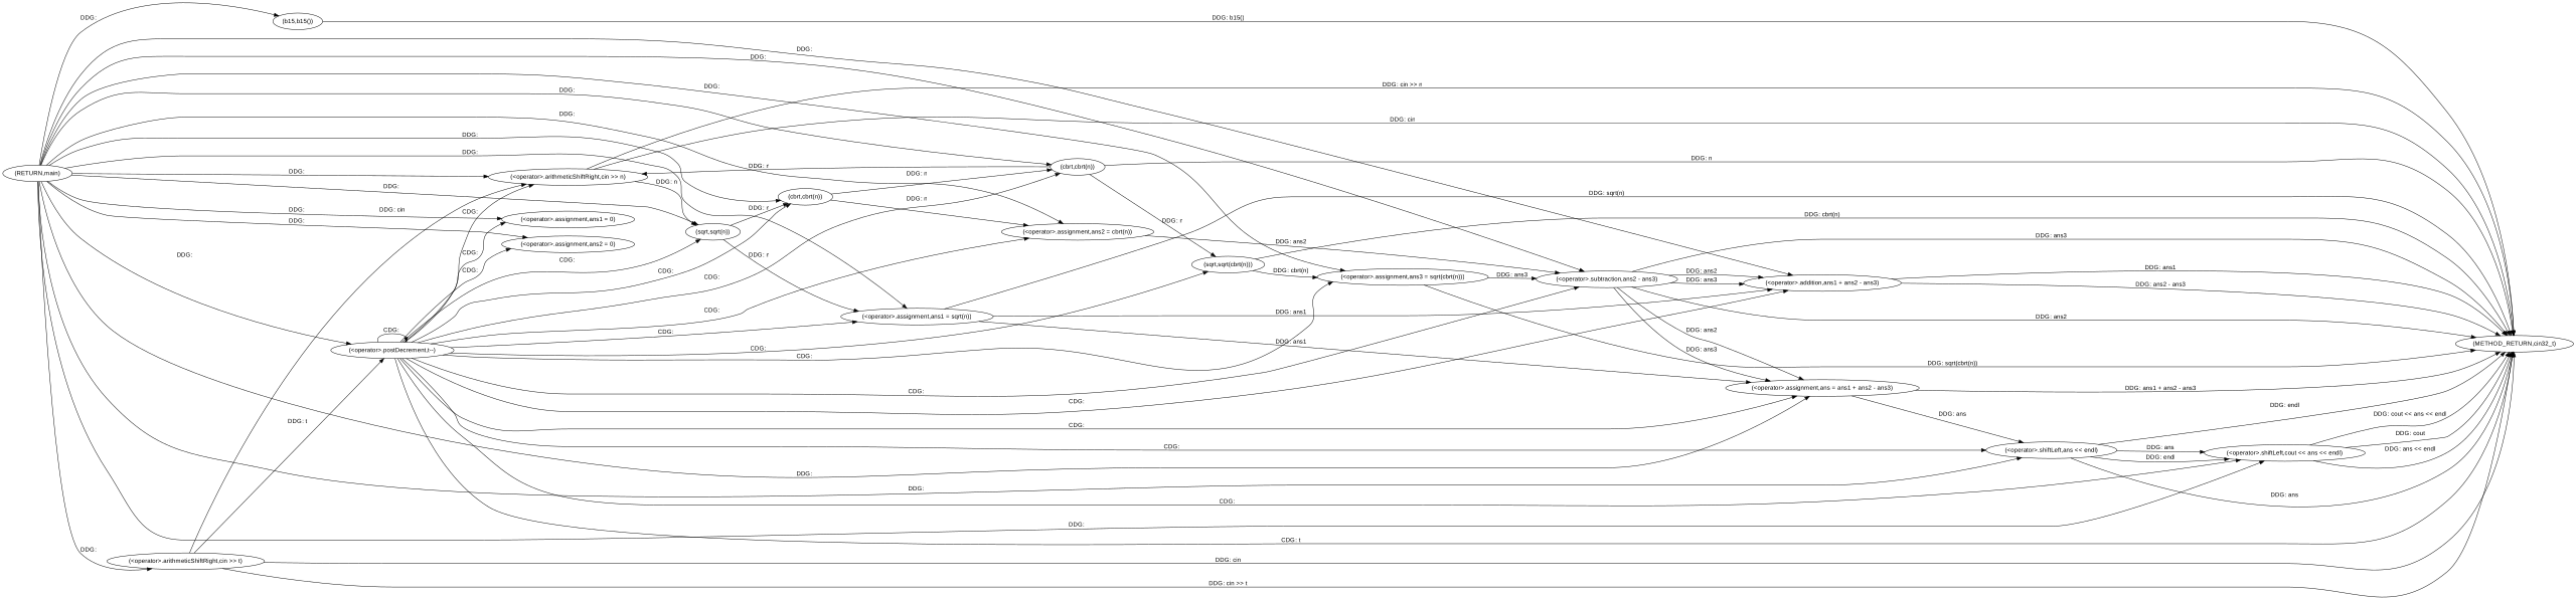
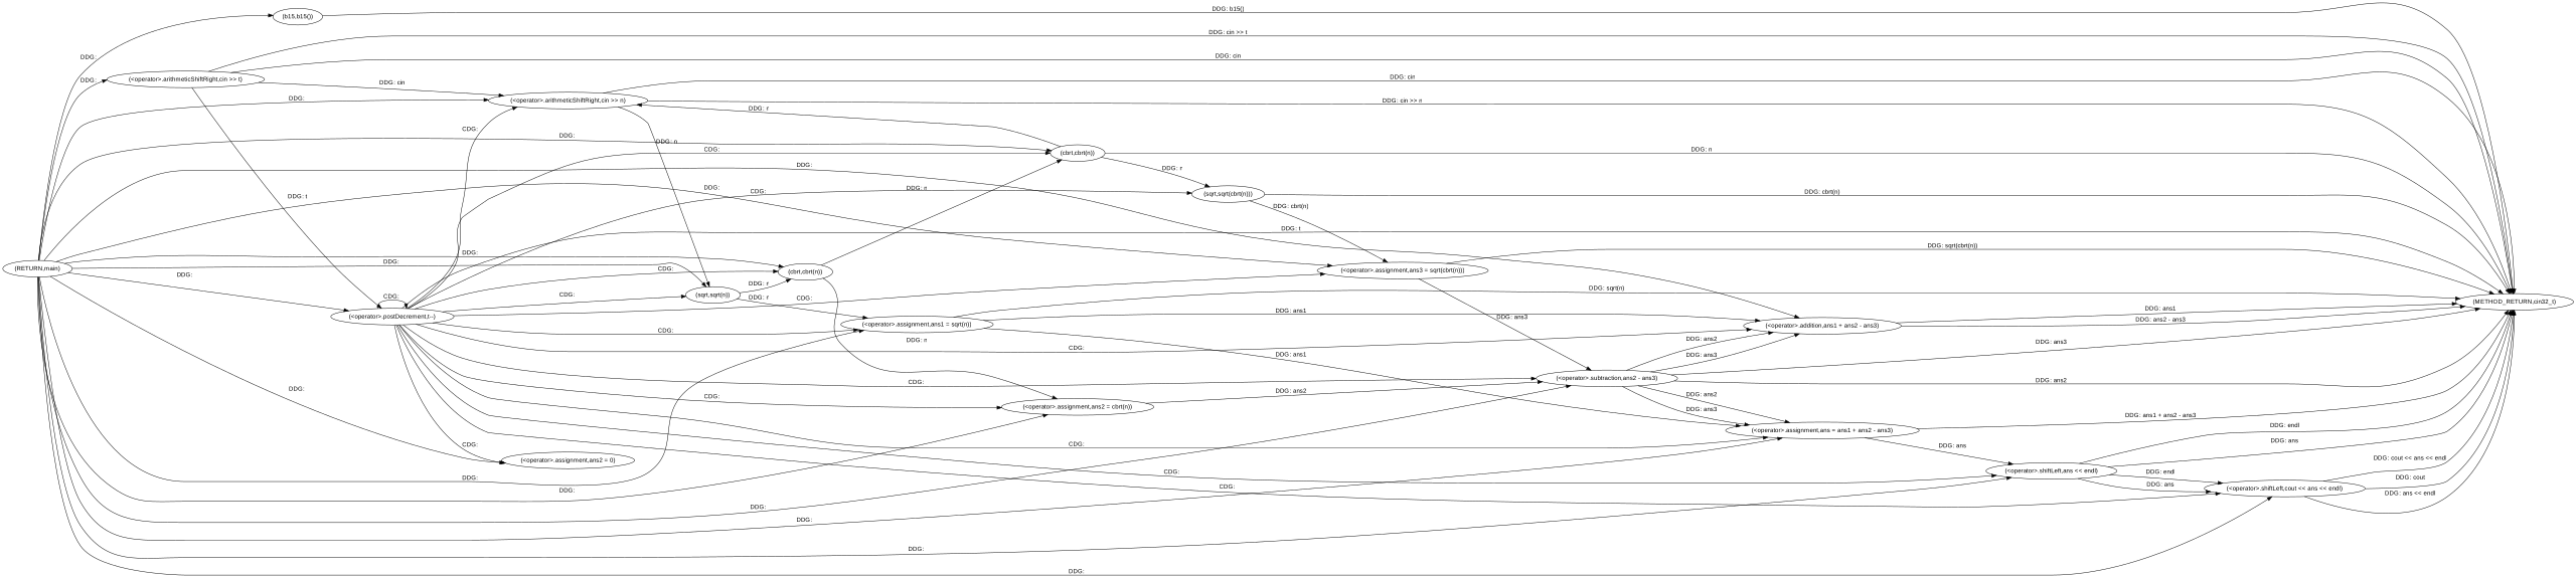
  digraph {
    fontname="Liberation Sans"
    rankdir=LR
    node [fontname="Liberation Sans"]
    edge [fontname="Liberation Sans"]
    n1 [label="(RETURN,main)"]
    n2 [label="(b15,b15())"]
    n3 [label="(<operator>.arithmeticShiftRight,cin >> t)"]
    n4 [label="(<operator>.postDecrement,t--)"]
    n5 [label="(<operator>.arithmeticShiftRight,cin >> n)"]
-   n6 [label="(<operator>.assignment,ans1 = 0)"]
    n7 [label="(<operator>.assignment,ans2 = 0)"]
    n8 [label="(<operator>.assignment,ans1 = sqrt(n))"]
    n9 [label="(<operator>.assignment,ans2 = cbrt(n))"]
    n10 [label="(<operator>.assignment,ans3 = sqrt(cbrt(n)))"]
    n11 [label="(<operator>.assignment,ans = ans1 + ans2 - ans3)"]
    n12 [label="(<operator>.shiftLeft,cout << ans << endl)"]
    n13 [label="(sqrt,sqrt(n))"]
    n14 [label="(cbrt,cbrt(n))"]
    n15 [label="(<operator>.addition,ans1 + ans2 - ans3)"]
    n16 [label="(<operator>.shiftLeft,ans << endl)"]
    n17 [label="(cbrt,cbrt(n))"]
    n18 [label="(<operator>.subtraction,ans2 - ans3)"]
    n19 [label="(METHOD_RETURN,cin32_t)"]
    n20 [label="(sqrt,sqrt(cbrt(n)))"]
    n1 -> n2 [label="DDG: "]
    n1 -> n3 [label="DDG: "]
    n1 -> n4 [label="DDG: "]
    n1 -> n5 [label="DDG: "]
-   n1 -> n6 [label="DDG: "]
    n1 -> n7 [label="DDG: "]
    n1 -> n8 [label="DDG: "]
    n1 -> n9 [label="DDG: "]
    n1 -> n10 [label="DDG: "]
    n1 -> n11 [label="DDG: "]
    n1 -> n12 [label="DDG: "]
    n1 -> n13 [label="DDG: "]
    n1 -> n14 [label="DDG: "]
    n1 -> n15 [label="DDG: "]
    n1 -> n16 [label="DDG: "]
    n1 -> n17 [label="DDG: "]
    n1 -> n18 [label="DDG: "]
    n2 -> n19 [label="DDG: b15()"]
    n3 -> n4 [label="DDG: t"]
    n3 -> n5 [label="DDG: cin"]
    n3 -> n19 [label="DDG: cin"]
    n3 -> n19 [label="DDG: cin >> t"]
    n4 -> n4 [label="CDG: "]
    n4 -> n5 [label="CDG: "]
-   n4 -> n6 [label="CDG: "]
    n4 -> n7 [label="CDG: "]
    n4 -> n8 [label="CDG: "]
    n4 -> n9 [label="CDG: "]
    n4 -> n10 [label="CDG: "]
    n4 -> n11 [label="CDG: "]
    n4 -> n12 [label="CDG: "]
    n4 -> n13 [label="CDG: "]
    n4 -> n14 [label="CDG: "]
    n4 -> n15 [label="CDG: "]
    n4 -> n16 [label="CDG: "]
    n4 -> n17 [label="CDG: "]
    n4 -> n18 [label="CDG: "]
-   n4 -> n19 [label="CDG: t"]
+   n4 -> n19 [label="DDG: t"]
    n4 -> n20 [label="CDG: "]
    n5 -> n13 [label="DDG: n"]
    n5 -> n19 [label="DDG: cin"]
    n5 -> n19 [label="DDG: cin >> n"]
    n8 -> n11 [label="DDG: ans1"]
    n8 -> n15 [label="DDG: ans1"]
    n8 -> n19 [label="DDG: sqrt(n)"]
    n9 -> n18 [label="DDG: ans2"]
    n10 -> n18 [label="DDG: ans3"]
    n10 -> n19 [label="DDG: sqrt(cbrt(n))"]
    n11 -> n16 [label="DDG: ans"]
    n11 -> n19 [label="DDG: ans1 + ans2 - ans3"]
    n12 -> n19 [label="DDG: ans << endl"]
    n12 -> n19 [label="DDG: cout << ans << endl"]
    n12 -> n19 [label="DDG: cout"]
    n13 -> n8 [label="DDG: n"]
    n13 -> n14 [label="DDG: n"]
    n14 -> n9 [label="DDG: n"]
    n14 -> n17 [label="DDG: n"]
    n15 -> n19 [label="DDG: ans1"]
    n15 -> n19 [label="DDG: ans2 - ans3"]
    n16 -> n12 [label="DDG: ans"]
    n16 -> n12 [label="DDG: endl"]
    n16 -> n19 [label="DDG: ans"]
    n16 -> n19 [label="DDG: endl"]
    n17 -> n5 [label="DDG: n"]
    n17 -> n19 [label="DDG: n"]
    n17 -> n20 [label="DDG: n"]
    n18 -> n11 [label="DDG: ans2"]
    n18 -> n11 [label="DDG: ans3"]
    n18 -> n15 [label="DDG: ans2"]
    n18 -> n15 [label="DDG: ans3"]
    n18 -> n19 [label="DDG: ans2"]
    n18 -> n19 [label="DDG: ans3"]
    n20 -> n10 [label="DDG: cbrt(n)"]
    n20 -> n19 [label="DDG: cbrt(n)"]
  }
